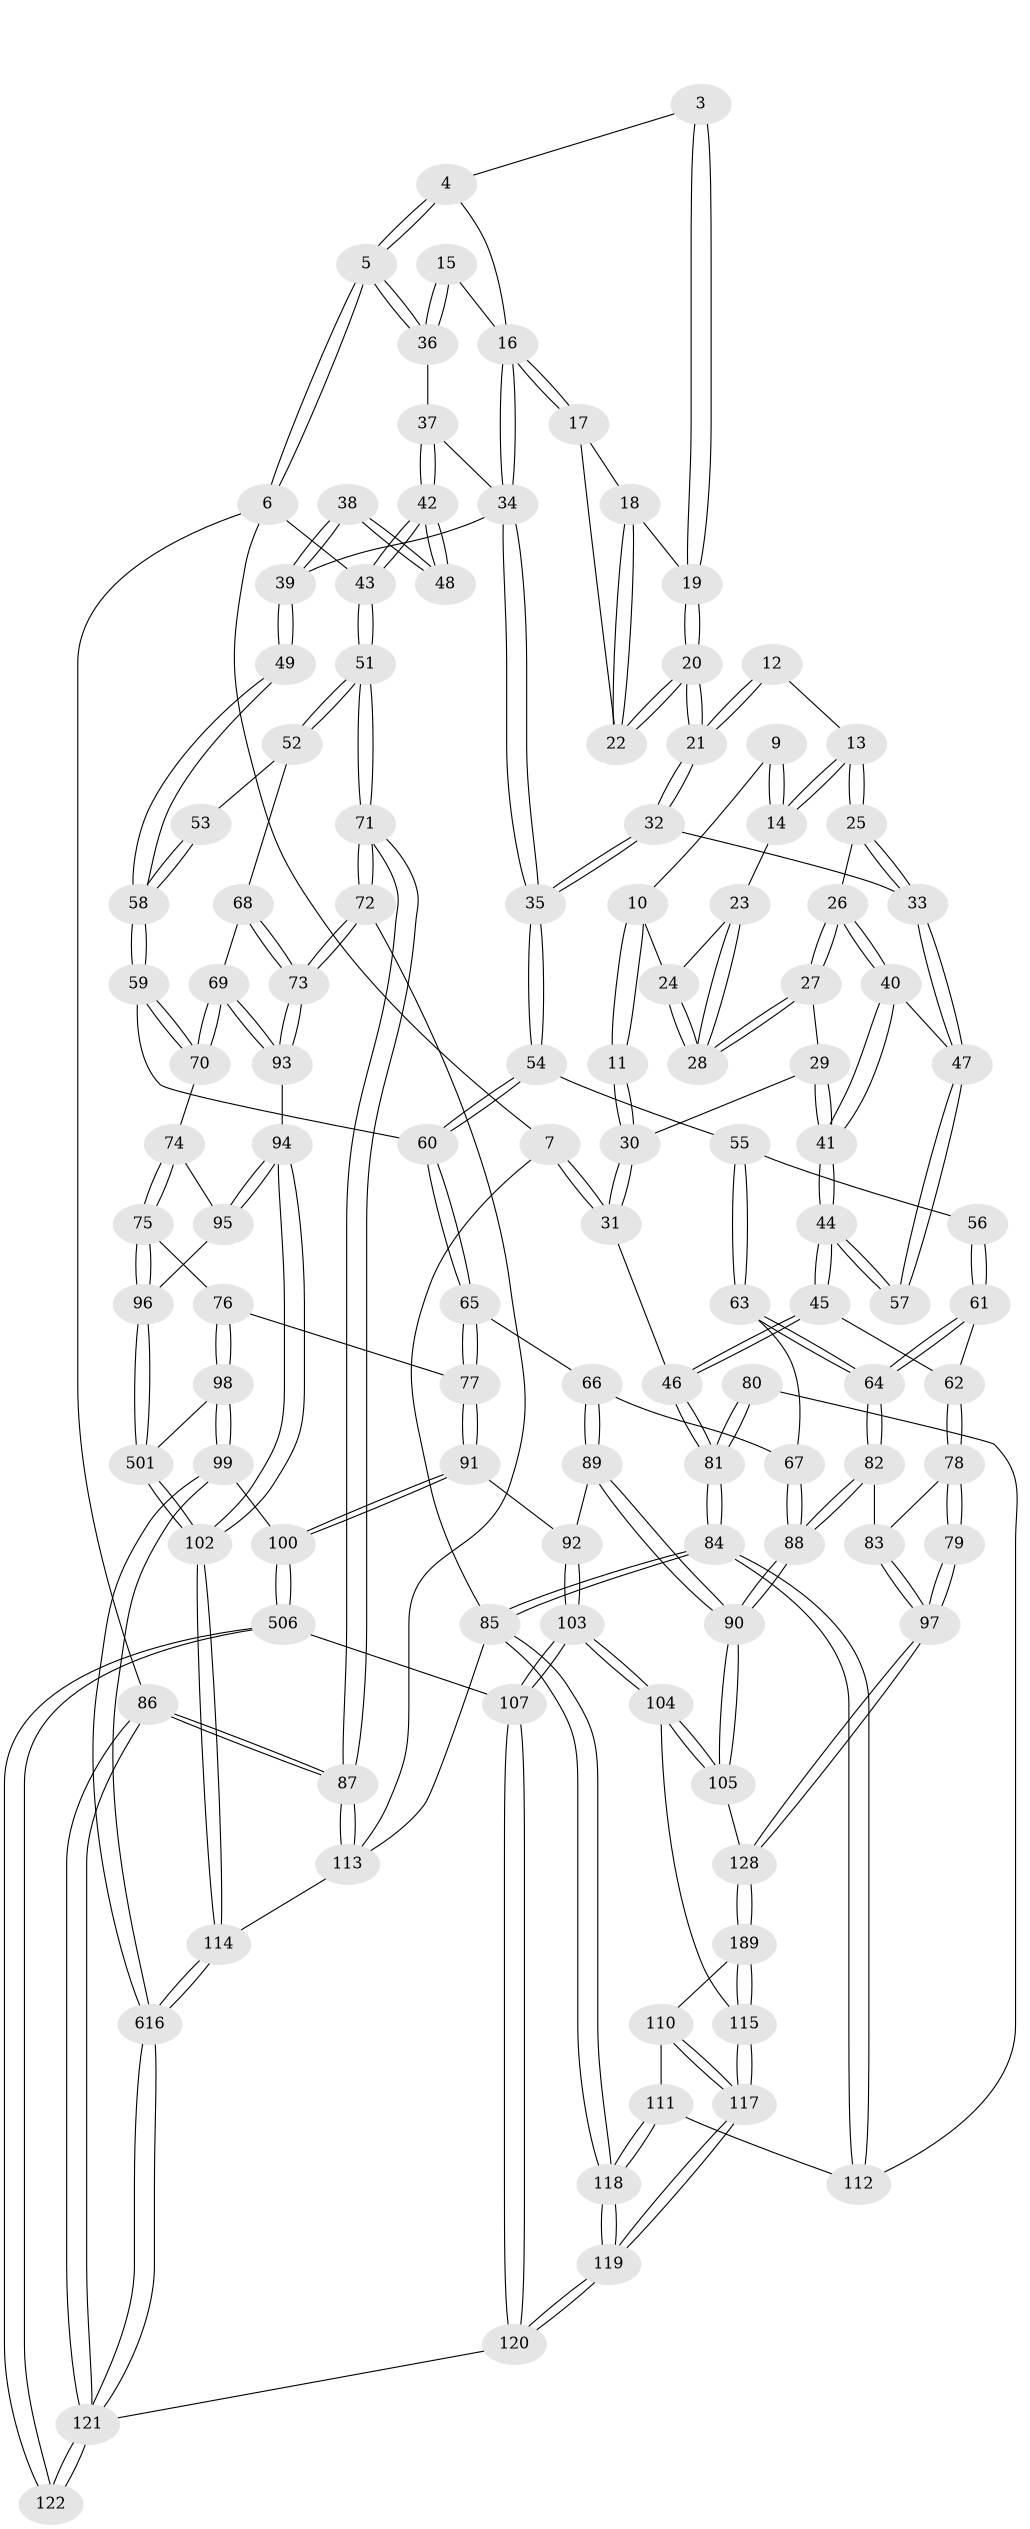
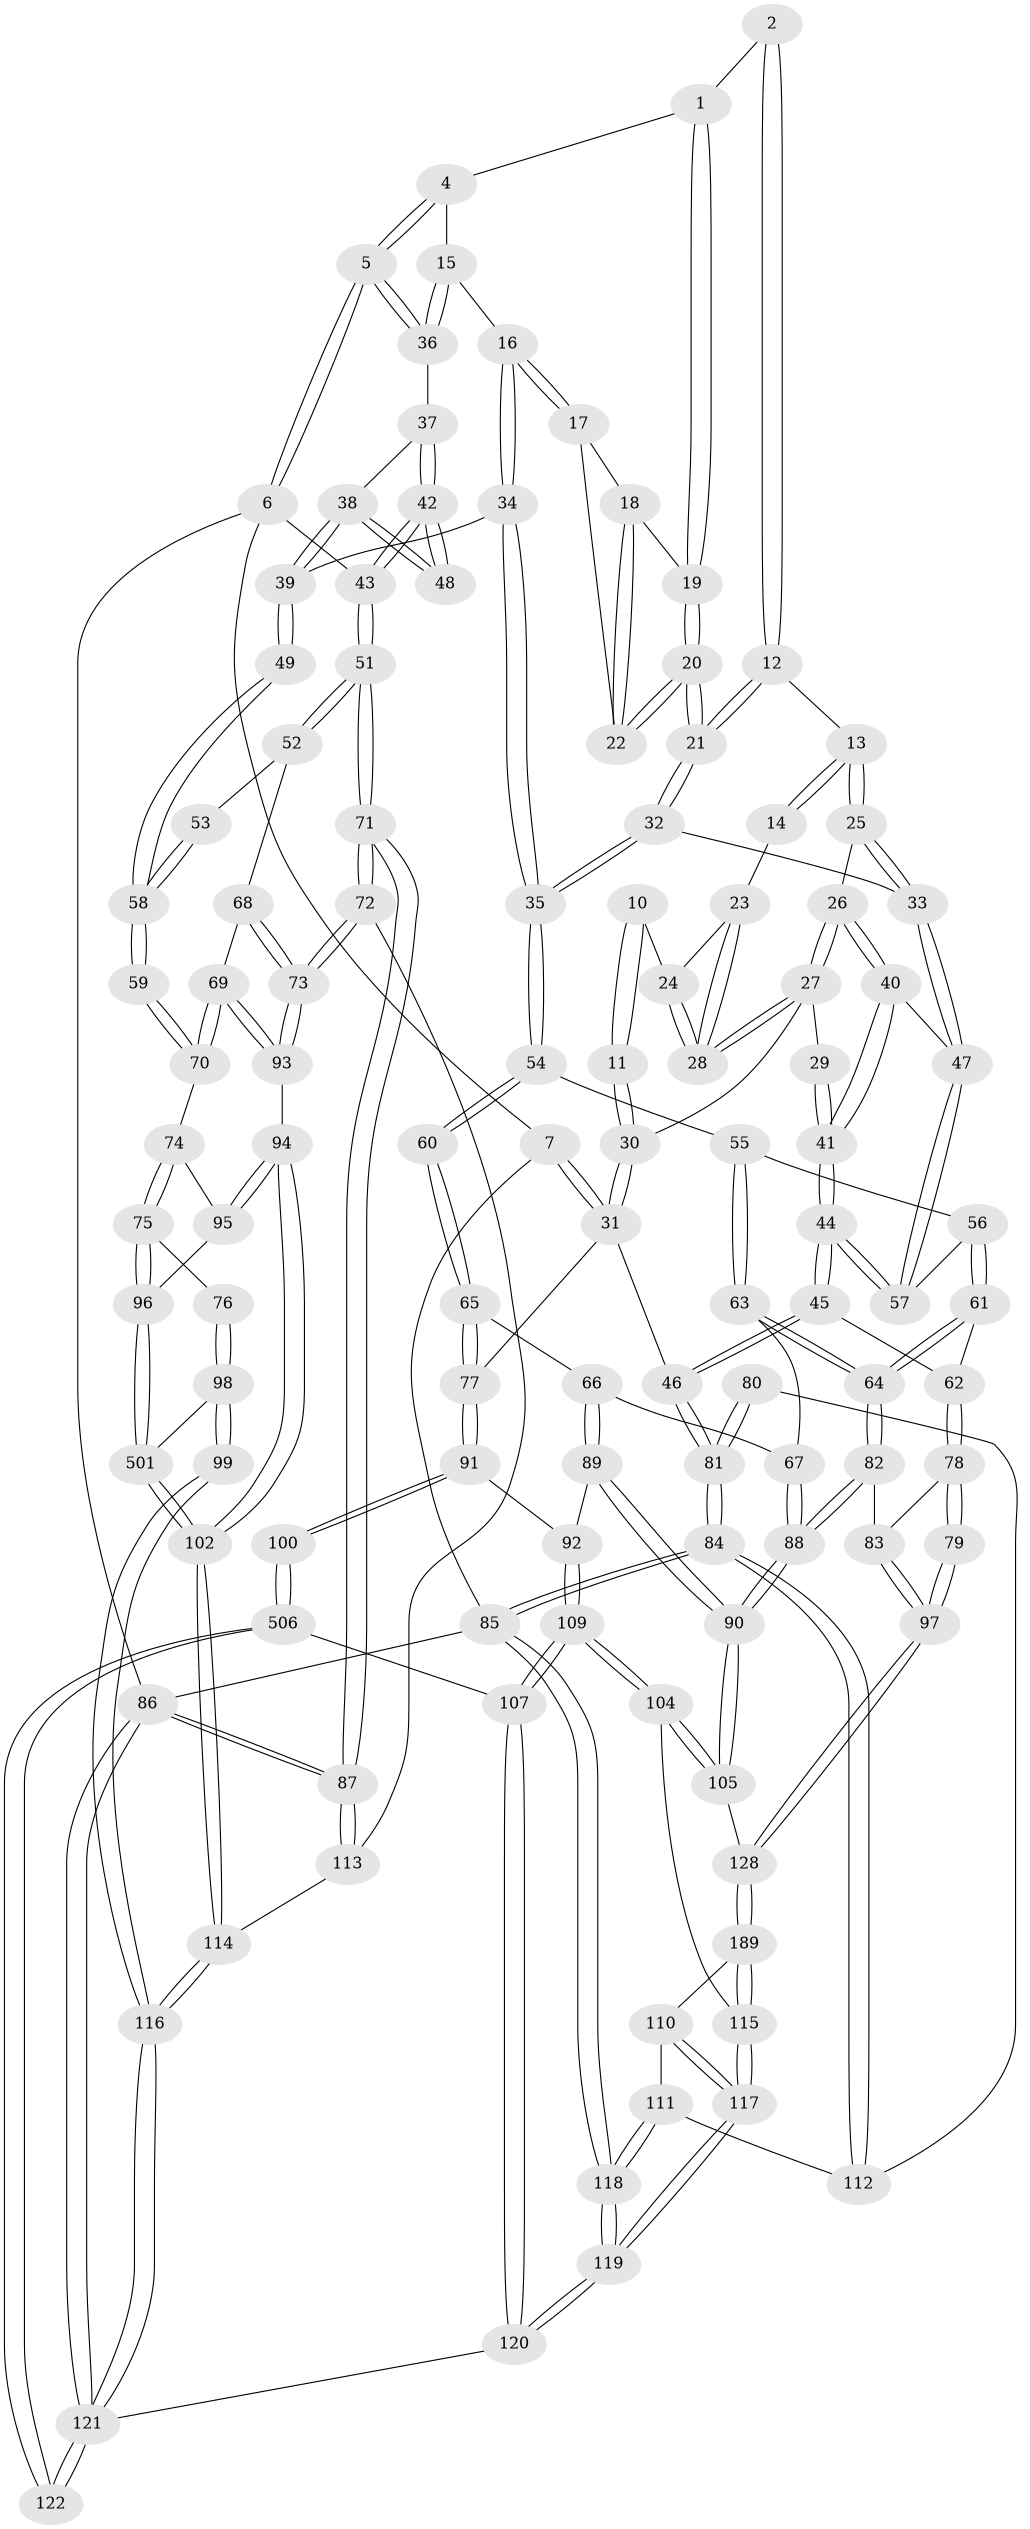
  graph {
    node [color=gray90 style=filled]
-   3
+   2
+   3 [label=1]
    12
-   9
    10
    14
    4
    19
    13
    21
    5
    15
    20
    6
    36
    16
    7
    43
    86
    37
    31
    85
    51
    87
    121
    46
    118
    11
    30
    24
    23
    28
    25
    32
    26
    33
    17
    34
    18
    22
    35
    39
    27
    40
    47
    29
    41
    44
    81
    54
    57
    49
    55
    60
    38
    42
    48
    58
    45
    52
    71
    62
    78
    84
    59
    53
    68
    72
    69
    73
    56
    63
    65
    61
    64
    67
    70
    74
    66
    77
    82
    79
    83
    88
    89
    91
    90
    92
    93
    94
    75
    95
    113
    114
    76
    96
    98
    n98 [label=501]
    99
    100
    97
    80
    112
    n104 [label=128]
    119
    122
    105
-   103
+   103 [label=109]
    n109 [label=506]
    104
    107
    102
    n113 [label=189]
-   116 [label=616]
+   116
    115
    120
    117
    110
    111
+   2 -- 3
+   2 -- 12
+   2 -- 12
    3 -- 4
    3 -- 19
    3 -- 19
    12 -- 13
    12 -- 21
    12 -- 21
-   9 -- 10
-   9 -- 14
-   9 -- 14
    10 -- 11
    10 -- 11
    10 -- 24
    14 -- 23
    4 -- 5
    4 -- 5
-   4 -- 16
+   4 -- 15
    19 -- 20
    19 -- 20
    13 -- 14
    13 -- 14
    13 -- 25
    13 -- 25
    21 -- 32
    21 -- 32
    5 -- 6
    5 -- 6
    5 -- 36
    5 -- 36
    15 -- 36
    15 -- 36
    15 -- 16
    20 -- 21
    20 -- 21
    20 -- 22
    20 -- 22
    6 -- 7
    6 -- 43
    6 -- 86
    36 -- 37
    16 -- 17
    16 -- 17
    16 -- 34
    16 -- 34
    7 -- 31
    7 -- 31
    7 -- 85
    43 -- 51
    43 -- 51
    86 -- 87
    86 -- 87
    86 -- 121
    86 -- 121
-   37 -- 34
+   37 -- 38
    37 -- 42
    37 -- 42
    31 -- 46
-   85 -- 113
+   85 -- 86
    85 -- 118
    85 -- 118
    51 -- 52
    51 -- 52
    51 -- 71
    51 -- 71
    87 -- 113
    87 -- 113
    121 -- 122
    121 -- 122
    46 -- 81
    46 -- 81
    118 -- 119
    118 -- 119
    11 -- 30
    11 -- 30
    30 -- 31
    30 -- 31
    24 -- 28
    24 -- 28
    23 -- 24
    23 -- 28
    23 -- 28
    25 -- 26
    25 -- 33
    25 -- 33
    32 -- 33
    32 -- 35
    32 -- 35
    26 -- 27
    26 -- 27
    26 -- 40
    26 -- 40
    33 -- 47
    33 -- 47
    17 -- 18
    17 -- 22
    34 -- 35
    34 -- 35
    34 -- 39
    18 -- 19
    18 -- 22
    18 -- 22
    35 -- 54
    35 -- 54
    39 -- 49
    39 -- 49
    27 -- 28
    27 -- 28
    27 -- 29
    40 -- 47
    40 -- 41
    40 -- 41
    47 -- 57
    47 -- 57
-   29 -- 30
+   27 -- 30
    29 -- 41
    29 -- 41
    41 -- 44
    41 -- 44
    44 -- 57
    44 -- 57
    44 -- 45
    44 -- 45
    81 -- 84
    81 -- 84
    54 -- 55
    54 -- 60
    54 -- 60
    49 -- 58
    49 -- 58
    55 -- 56
    55 -- 63
    55 -- 63
    60 -- 65
    60 -- 65
    38 -- 39
    38 -- 39
    38 -- 48
    38 -- 48
    42 -- 43
    42 -- 43
    42 -- 48
    42 -- 48
    58 -- 59
    58 -- 59
    45 -- 46
    45 -- 46
    45 -- 62
    52 -- 53
    52 -- 68
    71 -- 87
    71 -- 87
    71 -- 72
    71 -- 72
    62 -- 78
    62 -- 78
    78 -- 79
    78 -- 79
    78 -- 83
    84 -- 85
    84 -- 85
    84 -- 112
    84 -- 112
-   59 -- 60
    59 -- 70
    59 -- 70
    53 -- 58
    53 -- 58
    68 -- 69
    68 -- 73
    68 -- 73
    72 -- 73
    72 -- 73
    72 -- 113
    69 -- 70
    69 -- 70
    69 -- 93
    69 -- 93
    73 -- 93
    73 -- 93
+   56 -- 57
    56 -- 61
    56 -- 61
    63 -- 64
    63 -- 64
    63 -- 67
    65 -- 66
    65 -- 77
    65 -- 77
    61 -- 62
    61 -- 64
    61 -- 64
    64 -- 82
    64 -- 82
    67 -- 88
    67 -- 88
    70 -- 74
    74 -- 75
    74 -- 75
    74 -- 95
    66 -- 67
    66 -- 89
    66 -- 89
    77 -- 91
    77 -- 91
    82 -- 83
    82 -- 88
    82 -- 88
    79 -- 97
    79 -- 97
    83 -- 97
    83 -- 97
    88 -- 90
    88 -- 90
    89 -- 90
    89 -- 90
    89 -- 92
    91 -- 92
    91 -- 100
    91 -- 100
    90 -- 105
    90 -- 105
    92 -- 103
    92 -- 103
    93 -- 94
    94 -- 95
    94 -- 95
    94 -- 102
    94 -- 102
    75 -- 76
    75 -- 96
    75 -- 96
    95 -- 96
    113 -- 114
    114 -- 116
    114 -- 116
-   76 -- 77
+   31 -- 77
    76 -- 98
    76 -- 98
    96 -- n98
    96 -- n98
    98 -- n98
    98 -- 99
    98 -- 99
    n98 -- 102
    n98 -- 102
-   99 -- 100
    99 -- 116
    99 -- 116
    100 -- n109
    100 -- n109
    97 -- n104
    97 -- n104
    80 -- 81
    80 -- 81
    80 -- 112
    n104 -- n113
    n104 -- n113
    119 -- 120
    119 -- 120
    105 -- n104
    103 -- 104
    103 -- 104
    103 -- 107
    103 -- 107
    n109 -- 122
    n109 -- 122
    n109 -- 107
    104 -- 105
    104 -- 105
    104 -- 115
    107 -- 120
    107 -- 120
    102 -- 114
    102 -- 114
    n113 -- 115
    n113 -- 115
    n113 -- 110
    116 -- 121
    116 -- 121
    115 -- 117
    115 -- 117
    120 -- 121
    117 -- 119
    117 -- 119
    110 -- 117
    110 -- 117
    110 -- 111
    111 -- 118
    111 -- 118
    111 -- 112
  }
